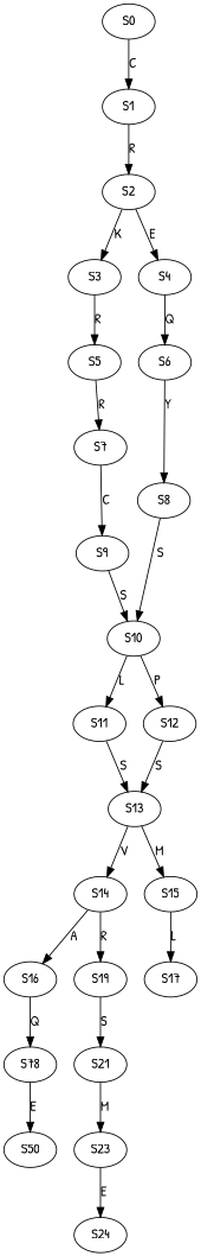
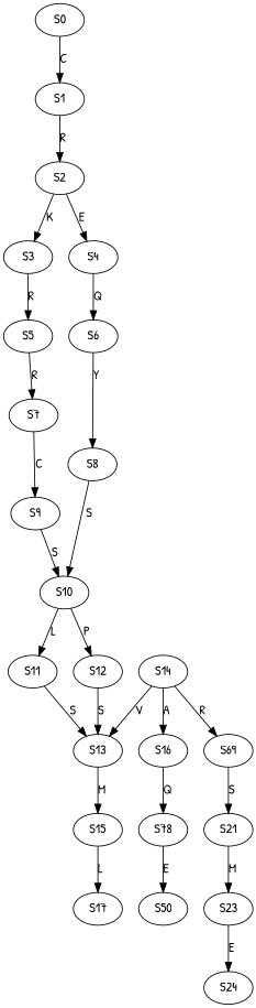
  strict digraph {
    fontname="Patrick Hand"
    node [fontname="Patrick Hand"]
    edge [fontname="Patrick Hand"]
    S0
    S1
    S2
    S3
    S4
    S5
    S6
    S7
    S8
    S9
    S10
    S11
    S12
    S13
    S14
    S15
    S16
-   S19
+   S19 [label=S69]
    S17
    n20 [label=S78]
    n21 [label=S50]
    S21
    S23
    S24
    S0 -> S1 [label=C]
    S1 -> S2 [label=R]
    S2 -> S3 [label=K]
    S2 -> S4 [label=E]
    S3 -> S5 [label=R]
    S4 -> S6 [label=Q]
    S5 -> S7 [label=R]
    S6 -> S8 [label=Y]
    S7 -> S9 [label=C]
    S8 -> S10 [label=S]
    S9 -> S10 [label=S]
    S10 -> S11 [label=L]
    S10 -> S12 [label=P]
    S11 -> S13 [label=S]
    S12 -> S13 [label=S]
-   S13 -> S14 [label=V]
+   S14 -> S13 [label=V]
    S13 -> S15 [label=M]
    S14 -> S16 [label=A]
    S14 -> S19 [label=R]
    S15 -> S17 [label=L]
    S16 -> n20 [label=Q]
    S19 -> S21 [label=S]
    n20 -> n21 [label=E]
    S21 -> S23 [label=M]
    S23 -> S24 [label=E]
  }
